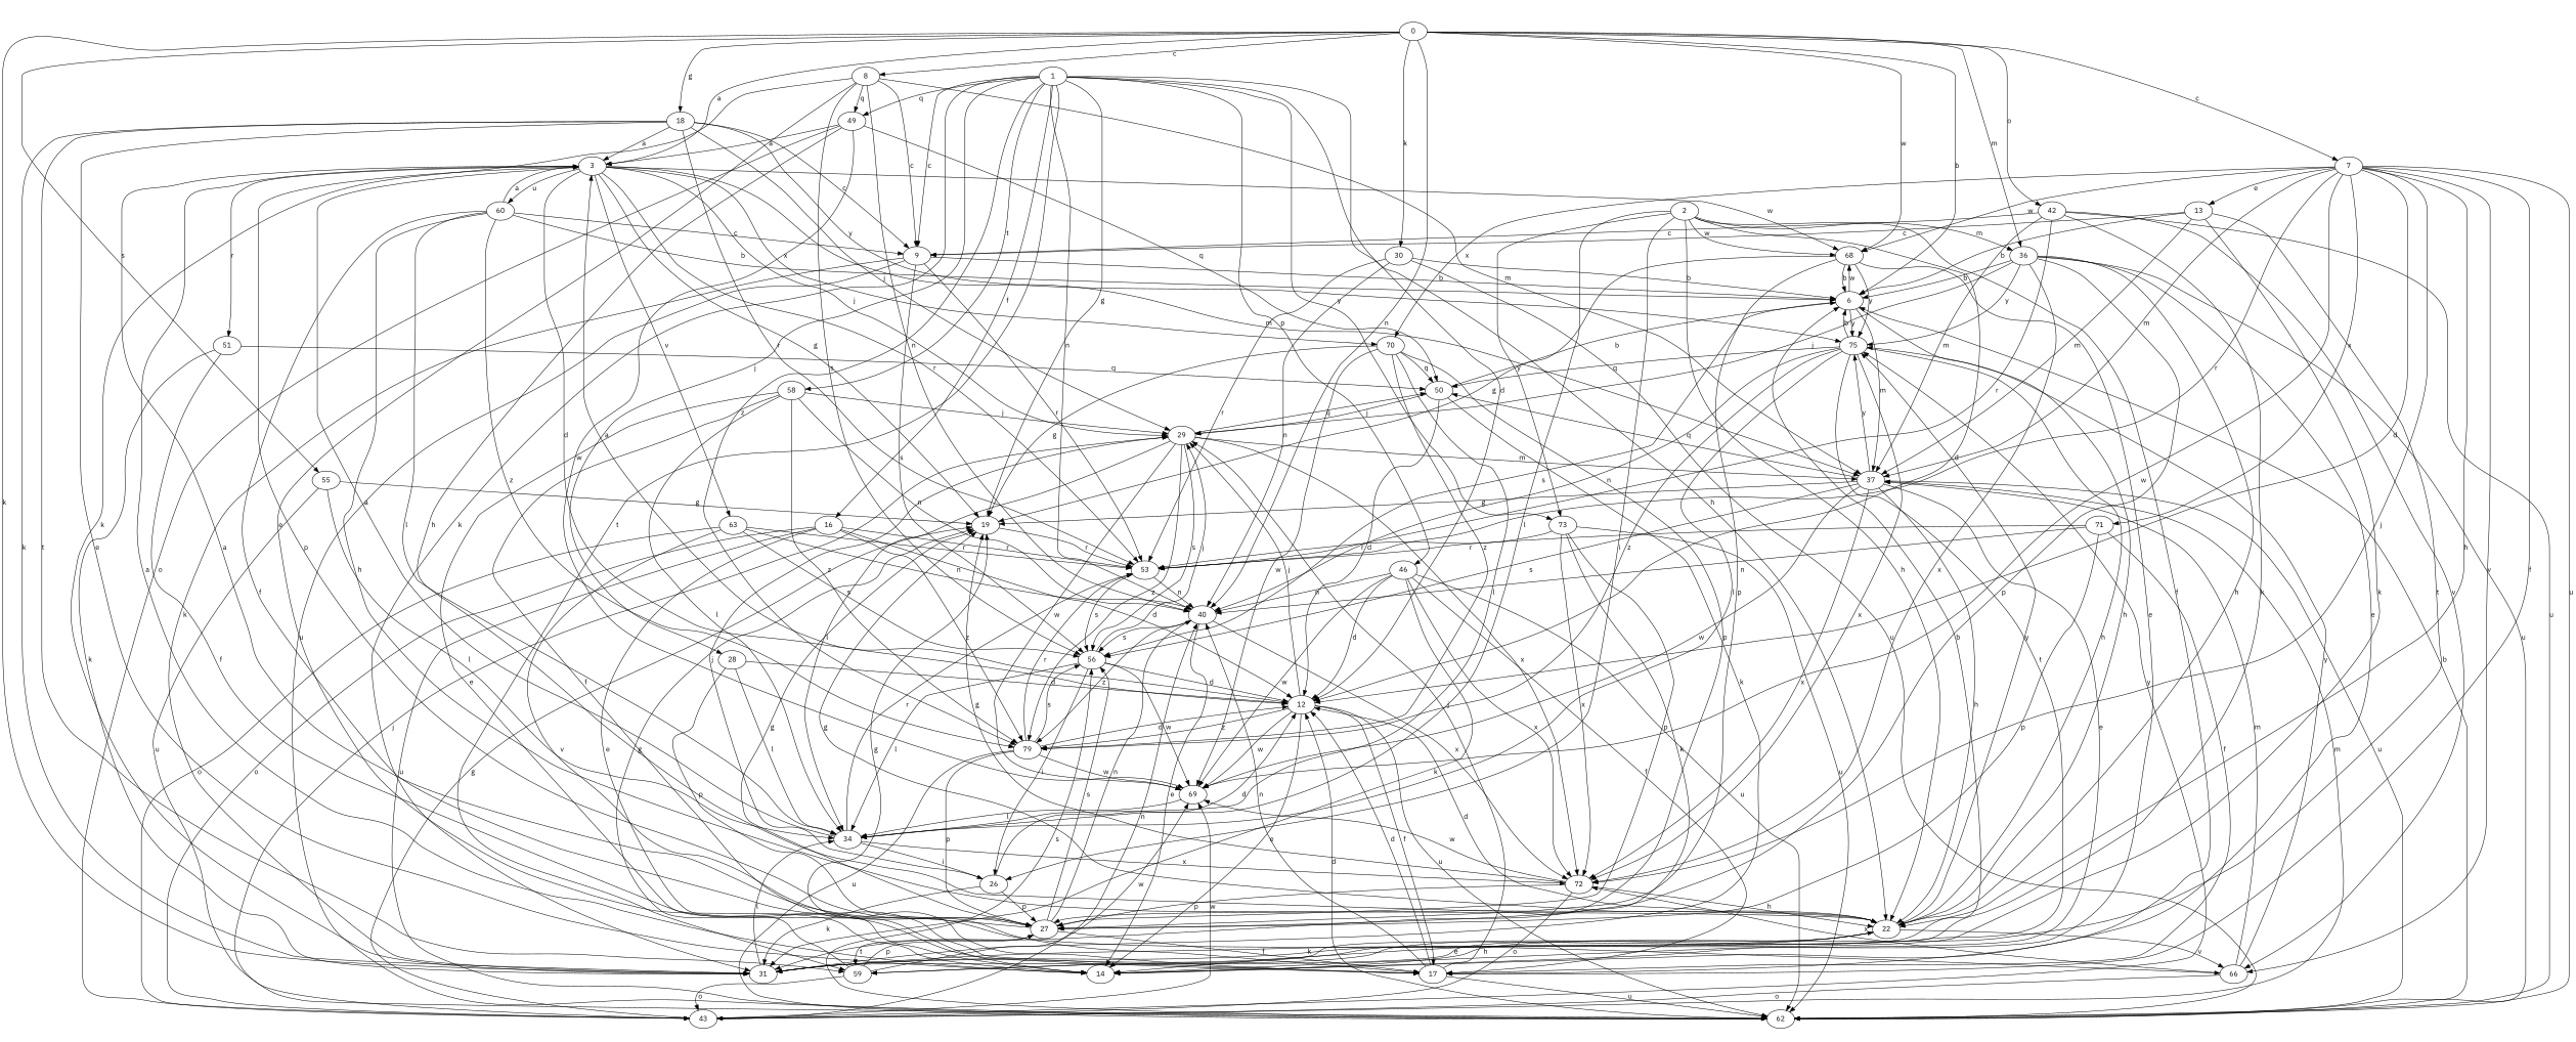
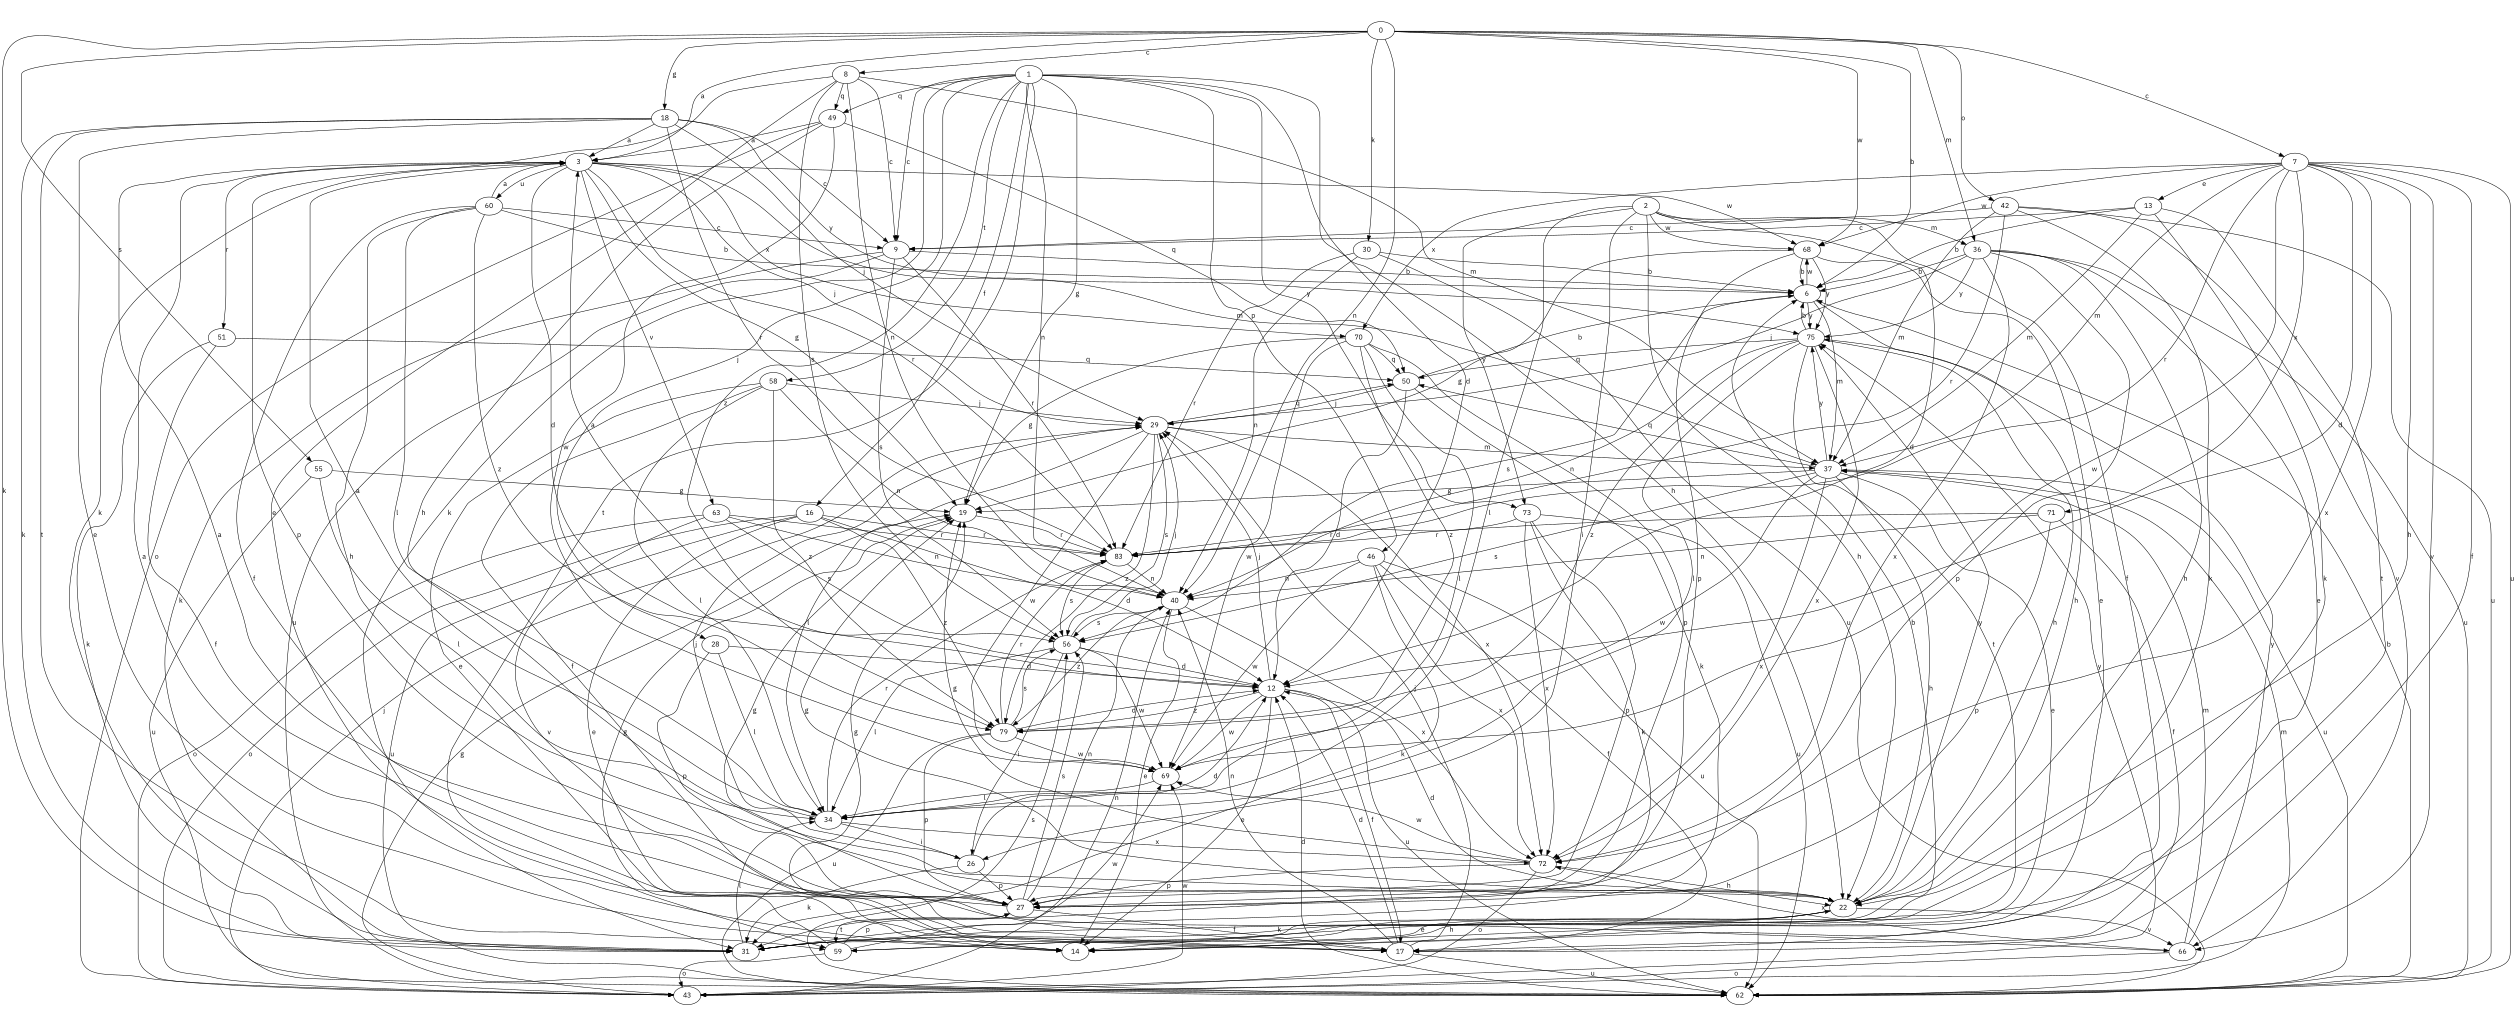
  strict digraph {
    fontname="IBM Plex Sans"
    node [fontname="IBM Plex Sans"]
    edge [fontname="IBM Plex Sans"]
    0
    3
    6
    7
    8
    18
    30
    31
    36
    40
    42
    55
    68
    12
    19
    29
    37
    n18 [label=27]
    51
-   53
+   53 [label=83]
    60
    63
    70
    22
    56
    75
    17
    13
    62
    66
    69
    71
    72
    9
    49
    14
    59
    34
    79
    1
    16
    28
    46
    58
    73
    43
    50
    2
    26
    0 -> 3 [label=a]
    0 -> 6 [label=b]
    0 -> 7 [label=c]
    0 -> 8 [label=c]
    0 -> 18 [label=g]
    0 -> 30 [label=k]
    0 -> 31 [label=k]
    0 -> 36 [label=m]
    0 -> 40 [label=n]
    0 -> 42 [label=o]
    0 -> 55 [label=s]
    0 -> 68 [label=w]
    3 -> 68 [label=w]
    3 -> 12 [label=d]
    3 -> 19 [label=g]
    3 -> 29 [label=j]
    3 -> 37 [label=m]
    3 -> n18 [label=p]
    3 -> 51 [label=r]
    3 -> 53 [label=r]
    3 -> 60 [label=u]
    3 -> 63 [label=v]
    3 -> 70 [label=x]
    6 -> 68 [label=w]
    6 -> 37 [label=m]
    6 -> 22 [label=h]
    6 -> 56 [label=s]
    6 -> 75 [label=y]
    7 -> 68 [label=w]
    7 -> 12 [label=d]
    7 -> 37 [label=m]
    7 -> 53 [label=r]
    7 -> 70 [label=x]
    7 -> 22 [label=h]
    7 -> 17 [label=f]
    7 -> 13 [label=e]
    7 -> 62 [label=u]
    7 -> 66 [label=v]
    7 -> 69 [label=w]
    7 -> 71 [label=x]
-   7 -> 72 [label=j]
+   7 -> 72 [label=x]
    8 -> 31 [label=k]
    8 -> 40 [label=n]
    8 -> 37 [label=m]
    8 -> 56 [label=s]
    8 -> 9 [label=c]
    8 -> 49 [label=q]
    8 -> 14 [label=e]
    18 -> 3 [label=a]
    18 -> 31 [label=k]
    18 -> 29 [label=j]
    18 -> 53 [label=r]
    18 -> 75 [label=y]
    18 -> 9 [label=c]
    18 -> 14 [label=e]
    18 -> 59 [label=t]
    30 -> 6 [label=b]
    30 -> 40 [label=n]
    30 -> 53 [label=r]
    30 -> 62 [label=u]
    31 -> 6 [label=b]
    31 -> 34 [label=l]
    36 -> 6 [label=b]
    36 -> 29 [label=j]
    36 -> n18 [label=p]
    36 -> 22 [label=h]
    36 -> 75 [label=y]
    36 -> 62 [label=u]
    36 -> 72 [label=x]
    36 -> 14 [label=e]
    40 -> 56 [label=s]
    40 -> 72 [label=x]
    40 -> 14 [label=e]
    40 -> 79 [label=z]
    42 -> 31 [label=k]
    42 -> 37 [label=m]
    42 -> 53 [label=r]
    42 -> 62 [label=u]
    42 -> 66 [label=v]
    42 -> 9 [label=c]
    55 -> 19 [label=g]
    55 -> 62 [label=u]
    55 -> 34 [label=l]
    68 -> 6 [label=b]
    68 -> 19 [label=g]
    68 -> n18 [label=p]
    68 -> 75 [label=y]
    68 -> 14 [label=e]
    12 -> 3 [label=a]
    12 -> 29 [label=j]
    12 -> 17 [label=f]
    12 -> 62 [label=u]
    12 -> 69 [label=w]
    12 -> 14 [label=e]
    12 -> 79 [label=z]
    19 -> 53 [label=r]
    29 -> 37 [label=m]
    29 -> 56 [label=s]
    29 -> 69 [label=w]
    29 -> 72 [label=x]
    29 -> 34 [label=l]
    29 -> 79 [label=z]
    29 -> 50 [label=q]
    37 -> 19 [label=g]
    37 -> 22 [label=h]
    37 -> 56 [label=s]
    37 -> 75 [label=y]
    37 -> 62 [label=u]
    37 -> 69 [label=w]
    37 -> 72 [label=x]
    37 -> 14 [label=e]
    37 -> 50 [label=q]
    n18 -> 3 [label=a]
    n18 -> 40 [label=n]
    n18 -> 19 [label=g]
    n18 -> 56 [label=s]
    n18 -> 17 [label=f]
    n18 -> 59 [label=t]
    51 -> 31 [label=k]
    51 -> 17 [label=f]
    51 -> 50 [label=q]
    53 -> 40 [label=n]
    53 -> 56 [label=s]
    60 -> 3 [label=a]
    60 -> 6 [label=b]
    60 -> 22 [label=h]
    60 -> 17 [label=f]
    60 -> 9 [label=c]
    60 -> 34 [label=l]
    60 -> 79 [label=z]
    63 -> 40 [label=n]
    63 -> 53 [label=r]
    63 -> 56 [label=s]
    63 -> 66 [label=v]
    63 -> 43 [label=o]
    70 -> 19 [label=g]
    70 -> n18 [label=p]
    70 -> 69 [label=w]
    70 -> 34 [label=l]
    70 -> 79 [label=z]
    70 -> 50 [label=q]
    22 -> 31 [label=k]
    22 -> 12 [label=d]
    22 -> 19 [label=g]
    22 -> 75 [label=y]
    22 -> 66 [label=v]
    22 -> 14 [label=e]
    56 -> 12 [label=d]
    56 -> 29 [label=j]
    56 -> 69 [label=w]
    56 -> 34 [label=l]
    56 -> 26 [label=i]
    75 -> 6 [label=b]
    75 -> 40 [label=n]
    75 -> 22 [label=h]
    75 -> 72 [label=x]
    75 -> 59 [label=t]
    75 -> 34 [label=l]
    75 -> 79 [label=z]
    75 -> 50 [label=q]
    17 -> 40 [label=n]
    17 -> 12 [label=d]
    17 -> 19 [label=g]
    17 -> 29 [label=j]
    17 -> 62 [label=u]
    13 -> 6 [label=b]
    13 -> 31 [label=k]
    13 -> 37 [label=m]
    13 -> 9 [label=c]
    13 -> 59 [label=t]
    62 -> 6 [label=b]
    62 -> 12 [label=d]
    62 -> 56 [label=s]
    66 -> 37 [label=m]
    66 -> 75 [label=y]
    66 -> 72 [label=x]
    66 -> 43 [label=o]
    69 -> 34 [label=l]
    71 -> 40 [label=n]
    71 -> n18 [label=p]
    71 -> 53 [label=r]
    71 -> 17 [label=f]
    72 -> 19 [label=g]
    72 -> n18 [label=p]
    72 -> 22 [label=h]
    72 -> 69 [label=w]
    72 -> 43 [label=o]
    9 -> 6 [label=b]
    9 -> 31 [label=k]
    9 -> 53 [label=r]
    9 -> 56 [label=s]
    9 -> 62 [label=u]
    49 -> 3 [label=a]
    49 -> 22 [label=h]
    49 -> 69 [label=w]
    49 -> 43 [label=o]
    49 -> 50 [label=q]
    14 -> 3 [label=a]
    14 -> 22 [label=h]
    59 -> 19 [label=g]
    59 -> n18 [label=p]
    59 -> 69 [label=w]
    59 -> 43 [label=o]
    34 -> 3 [label=a]
    34 -> 53 [label=r]
    34 -> 72 [label=x]
    34 -> 26 [label=i]
    79 -> 12 [label=d]
    79 -> n18 [label=p]
    79 -> 53 [label=r]
    79 -> 56 [label=s]
    79 -> 62 [label=u]
    79 -> 69 [label=w]
    1 -> 31 [label=k]
    1 -> 40 [label=n]
    1 -> 12 [label=d]
    1 -> 19 [label=g]
    1 -> 22 [label=h]
    1 -> 9 [label=c]
    1 -> 49 [label=q]
    1 -> 59 [label=t]
    1 -> 79 [label=z]
    1 -> 16 [label=f]
    1 -> 28 [label=j]
    1 -> 46 [label=p]
    1 -> 58 [label=t]
    1 -> 73 [label=y]
    16 -> 12 [label=d]
    16 -> 53 [label=r]
    16 -> 62 [label=u]
    16 -> 14 [label=e]
    16 -> 79 [label=z]
    16 -> 43 [label=o]
    28 -> 12 [label=d]
    28 -> n18 [label=p]
    28 -> 34 [label=l]
    46 -> 31 [label=k]
    46 -> 40 [label=n]
-   46 -> 12 [label=d]
    46 -> 17 [label=f]
    46 -> 62 [label=u]
    46 -> 69 [label=w]
    46 -> 72 [label=x]
    58 -> 40 [label=n]
    58 -> 29 [label=j]
    58 -> 17 [label=f]
    58 -> 14 [label=e]
    58 -> 34 [label=l]
    58 -> 79 [label=z]
    73 -> 31 [label=k]
    73 -> n18 [label=p]
    73 -> 53 [label=r]
    73 -> 62 [label=u]
    73 -> 72 [label=x]
    43 -> 40 [label=n]
    43 -> 19 [label=g]
    43 -> 29 [label=j]
    43 -> 37 [label=m]
    43 -> 75 [label=y]
    43 -> 69 [label=w]
    50 -> 6 [label=b]
    50 -> 31 [label=k]
    50 -> 12 [label=d]
    50 -> 29 [label=j]
    2 -> 36 [label=m]
    2 -> 68 [label=w]
    2 -> 12 [label=d]
    2 -> 22 [label=h]
    2 -> 17 [label=f]
    2 -> 34 [label=l]
    2 -> 73 [label=y]
    2 -> 26 [label=i]
    26 -> 31 [label=k]
    26 -> 12 [label=d]
    26 -> 29 [label=j]
    26 -> n18 [label=p]
  }
